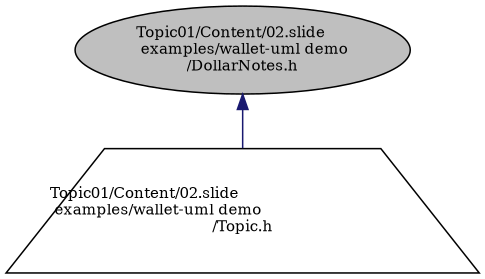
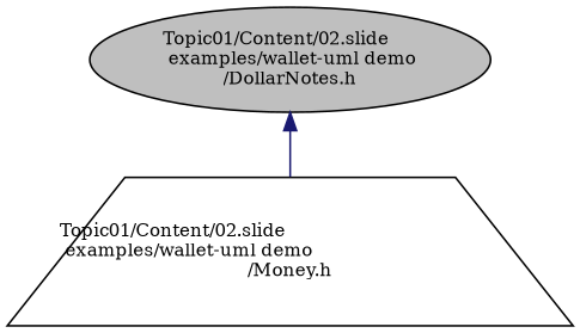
  digraph {
    fontname="DejaVu Serif"
    node [color=black fontname="DejaVu Serif" fontsize=10 style=filled]
    n1 [fillcolor=grey75 fontcolor=black height=0.2 label="Topic01/Content/02.slide\l examples/wallet-uml demo\l/DollarNotes.h" shape=ellipse width=0.4]
-   n2 [fillcolor=white height=0.2 label="Topic01/Content/02.slide\l examples/wallet-uml demo\l/Topic.h" shape=trapezium width=0.4]
+   n2 [fillcolor=white height=0.2 label="Topic01/Content/02.slide\l examples/wallet-uml demo\l/Money.h" shape=trapezium width=0.4]
    n1 -> n2 [color=midnightblue dir=back fontname="DejaVu Serif" fontsize=10 labelfontname=Helvetica labelfontsize=10 style=solid]
  }
